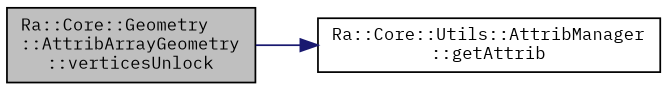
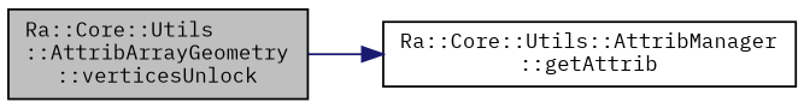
  digraph {
    rankdir=LR
    fontname="IBM Plex Mono"
    node [color=black fontname="IBM Plex Mono" fontsize=10 shape=record style=filled]
-   n1 [fillcolor=grey75 fontcolor=black height=0.2 label="Ra::Core::Geometry\l::AttribArrayGeometry\l::verticesUnlock" width=0.4]
+   n1 [fillcolor=grey75 fontcolor=black height=0.2 label="Ra::Core::Utils\l::AttribArrayGeometry\l::verticesUnlock" width=0.4]
    n2 [fillcolor=white height=0.2 label="Ra::Core::Utils::AttribManager\l::getAttrib" width=0.4]
    n1 -> n2 [color=midnightblue fontname="IBM Plex Mono" fontsize=10 labelfontname=Helvetica labelfontsize=10 style=solid]
  }
